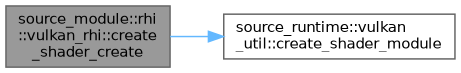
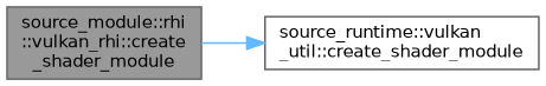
  digraph {
    rankdir=LR
    node [fontname=Helvetica fontsize=10 shape=box style=filled]
-   n1 [color=gray40 fillcolor=grey60 fontcolor=black height=0.2 label="source_module::rhi\l::vulkan_rhi::create\l_shader_create" width=0.4]
+   n1 [color=gray40 fillcolor=grey60 fontcolor=black height=0.2 label="source_module::rhi\l::vulkan_rhi::create\l_shader_module" width=0.4]
    n2 [color=grey40 fillcolor=white height=0.2 label="source_runtime::vulkan\l_util::create_shader_module" width=0.4]
    n1 -> n2 [color=steelblue1 fontname=Helvetica fontsize=10 labelfontname=Helvetica labelfontsize=10 style=solid]
  }
